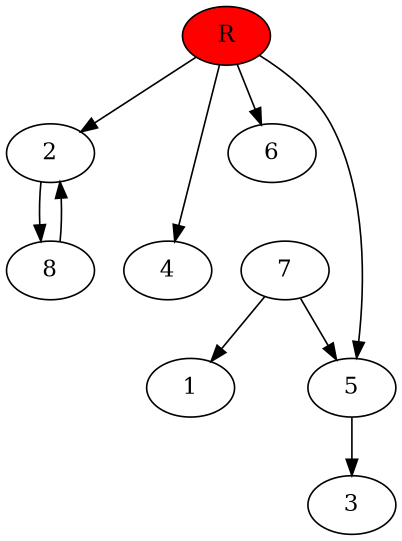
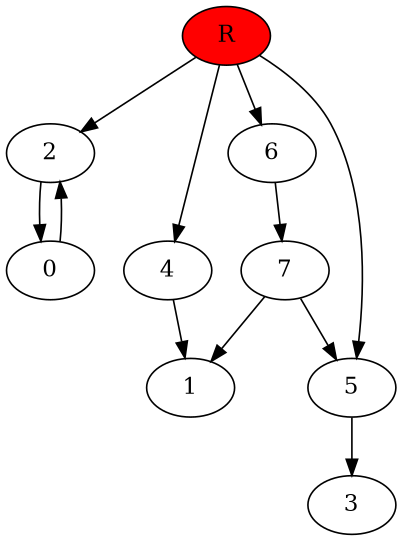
  digraph {
    2
-   8
+   8 [label=0]
    4
    1
    5
    3
    6
    7
    R [fillcolor="#ff0000" style=filled]
    2 -> 8
    8 -> 2
+   4 -> 1
    5 -> 3
+   6 -> 7
    7 -> 1
    7 -> 5
    R -> 2
    R -> 4
    R -> 5
    R -> 6
  }
